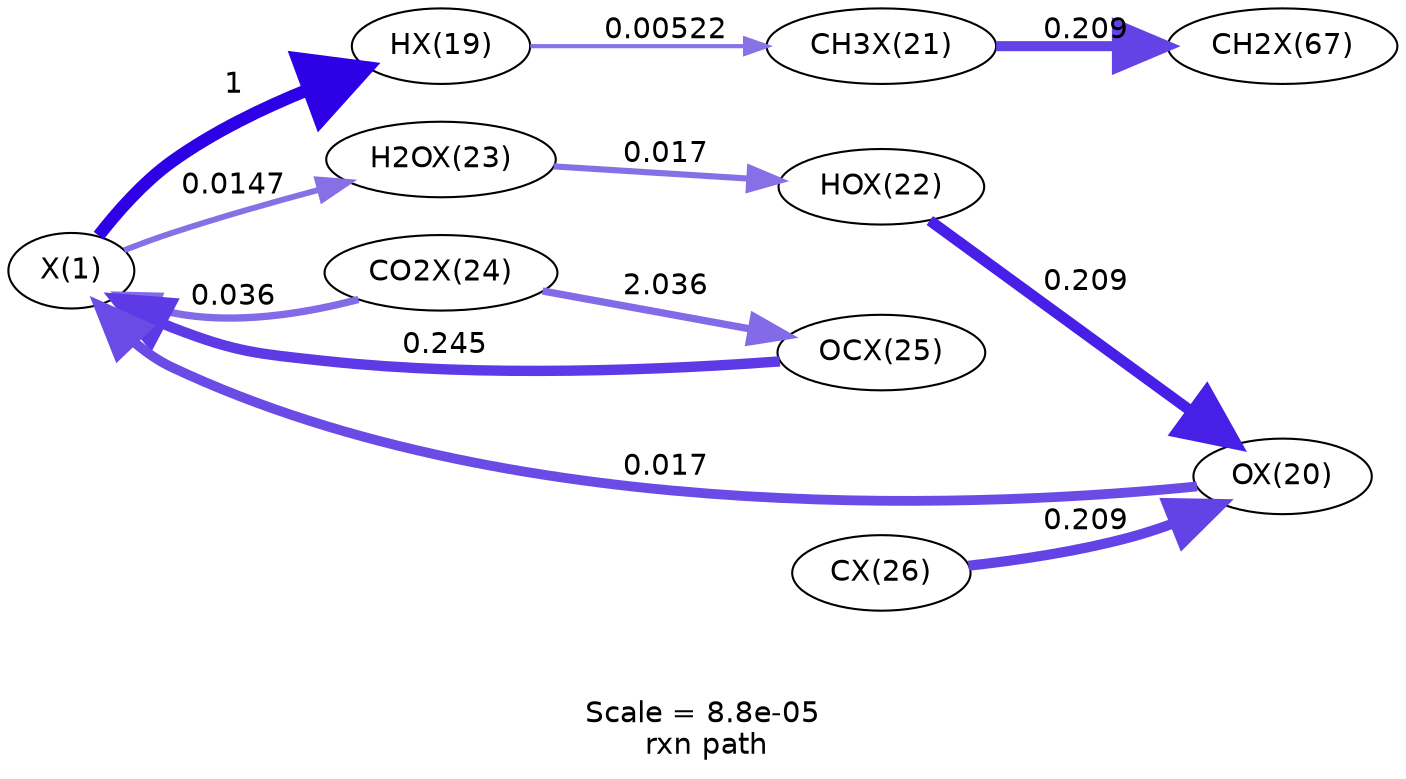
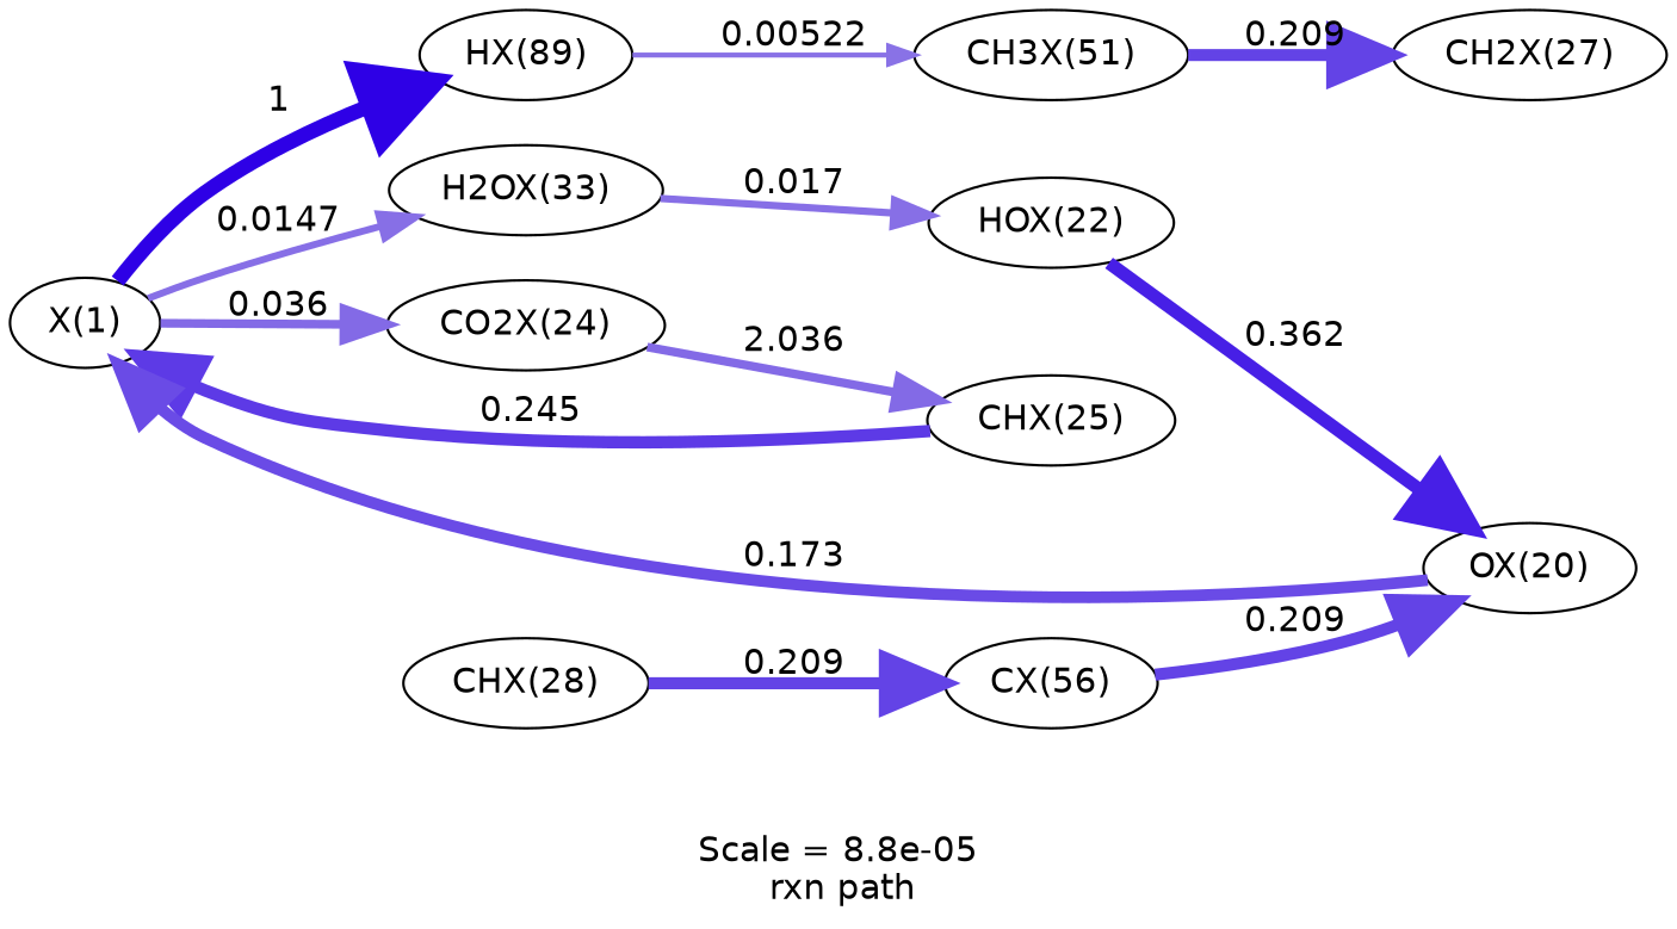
  digraph {
    fontname=Helvetica
    label="Scale = 8.8e-05\l rxn path"
    rankdir=LR
    node [fontname=Helvetica]
    edge [arrowsize=2.41 color="0.7, 0.709, 0.9" fontname=Helvetica penwidth=4.82]
    n1 [label="X(1)"]
-   n2 [label="HX(19)"]
-   n3 [label="H2OX(23)"]
+   n2 [label="HX(89)"]
+   n3 [label="H2OX(33)"]
    n4 [label="CO2X(24)"]
-   n5 [label="CH3X(21)"]
-   n6 [label="CH2X(67)"]
+   n5 [label="CH3X(51)"]
+   n6 [label="CH2X(27)"]
    n7 [label="HOX(22)"]
-   n8 [label="OCX(25)"]
+   n8 [label="CHX(25)"]
    n9 [label="OX(20)"]
-   n11 [label="CX(26)"]
+   n10 [label="CHX(28)"]
+   n11 [label="CX(56)"]
    n1 -> n2 [arrowsize=3 color="0.7, 1.5, 0.9" label=" 1" penwidth=6]
    n1 -> n3 [arrowsize=1.41 color="0.7, 0.515, 0.9" label=" 0.0147" penwidth=2.81]
-   n4 -> n1 [arrowsize=1.75 color="0.7, 0.536, 0.9" label=" 0.036" penwidth=3.49]
+   n1 -> n4 [arrowsize=1.75 color="0.7, 0.536, 0.9" label=" 0.036" penwidth=3.49]
    n2 -> n5 [arrowsize=1.02 color="0.7, 0.505, 0.9" label=" 0.00522" penwidth=2.03]
    n3 -> n7 [arrowsize=1.46 color="0.7, 0.517, 0.9" label=" 0.017" penwidth=2.93]
    n4 -> n8 [arrowsize=1.75 color="0.7, 0.536, 0.9" label=" 2.036" penwidth=3.49]
    n5 -> n6 [label=" 0.209"]
-   n7 -> n9 [arrowsize=2.62 color="0.7, 0.862, 0.9" label=" 0.209" penwidth=5.23]
+   n7 -> n9 [arrowsize=2.62 color="0.7, 0.862, 0.9" label=" 0.362" penwidth=5.23]
    n8 -> n1 [arrowsize=2.47 color="0.7, 0.745, 0.9" label=" 0.245" penwidth=4.94]
-   n9 -> n1 [arrowsize=2.34 color="0.7, 0.673, 0.9" label=" 0.017" penwidth=4.67]
+   n9 -> n1 [arrowsize=2.34 color="0.7, 0.673, 0.9" label=" 0.173" penwidth=4.67]
+   n10 -> n11 [label=" 0.209"]
    n11 -> n9 [label=" 0.209"]
  }
